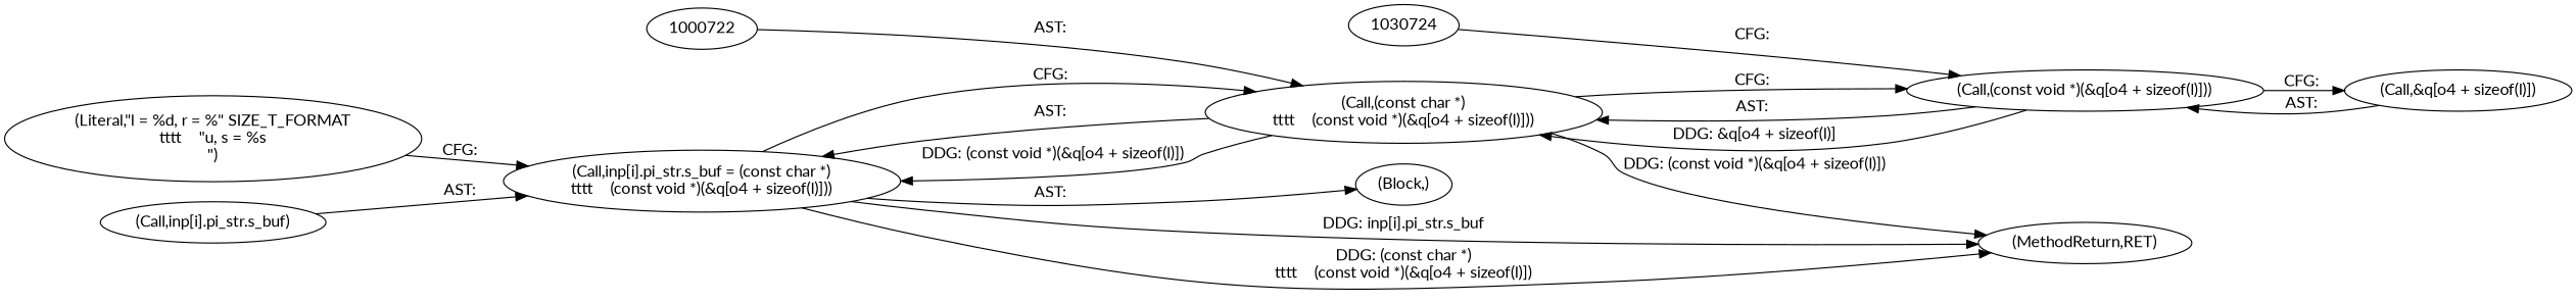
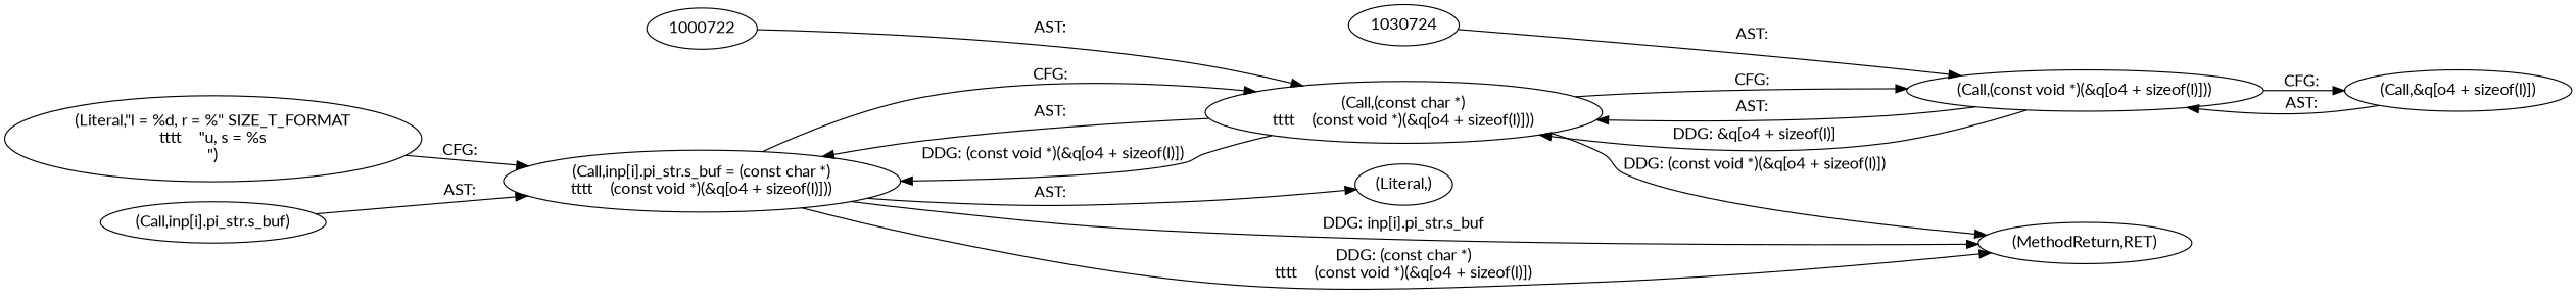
  digraph {
    fontname=Lato
    rankdir=LR
    node [fontname=Lato]
    edge [fontname=Lato]
    n1 [label="(Call,inp[i].pi_str.s_buf = (const char *)\n\t\t\t\t    (const void *)(&q[o4 + sizeof(l)]))"]
    n2 [label="(Call,(const char *)\n\t\t\t\t    (const void *)(&q[o4 + sizeof(l)]))"]
-   n3 [label="(Block,)"]
+   n3 [label="(Literal,)"]
    n4 [label="(MethodReturn,RET)"]
    n5 [label="(Call,(const void *)(&q[o4 + sizeof(l)]))"]
    n6 [label="(Call,&q[o4 + sizeof(l)])"]
    n7 [label="(Literal,\"l = %d, r = %\" SIZE_T_FORMAT\n\t\t\t\t    \"u, s = %s\n\")"]
    n8 [label="(Call,inp[i].pi_str.s_buf)"]
    1000722
    n10 [label=1030724]
    n1 -> n2 [label="CFG: "]
    n1 -> n3 [label="AST: "]
    n1 -> n4 [label="DDG: inp[i].pi_str.s_buf"]
    n1 -> n4 [label="DDG: (const char *)\n\t\t\t\t    (const void *)(&q[o4 + sizeof(l)])"]
    n2 -> n1 [label="AST: "]
    n2 -> n1 [label="DDG: (const void *)(&q[o4 + sizeof(l)])"]
    n2 -> n4 [label="DDG: (const void *)(&q[o4 + sizeof(l)])"]
    n2 -> n5 [label="CFG: "]
    n5 -> n2 [label="AST: "]
    n5 -> n2 [label="DDG: &q[o4 + sizeof(l)]"]
    n5 -> n6 [label="CFG: "]
    n6 -> n5 [label="AST: "]
    n7 -> n1 [label="CFG: "]
    n8 -> n1 [label="AST: "]
    1000722 -> n2 [label="AST: "]
-   n10 -> n5 [label="CFG: "]
+   n10 -> n5 [label="AST: "]
  }
